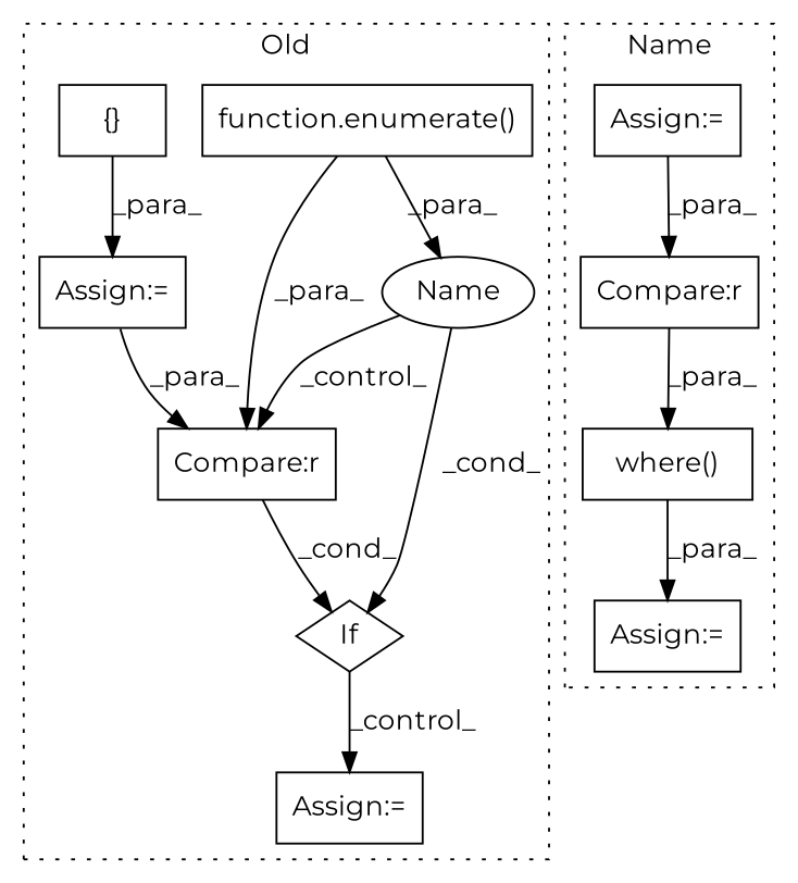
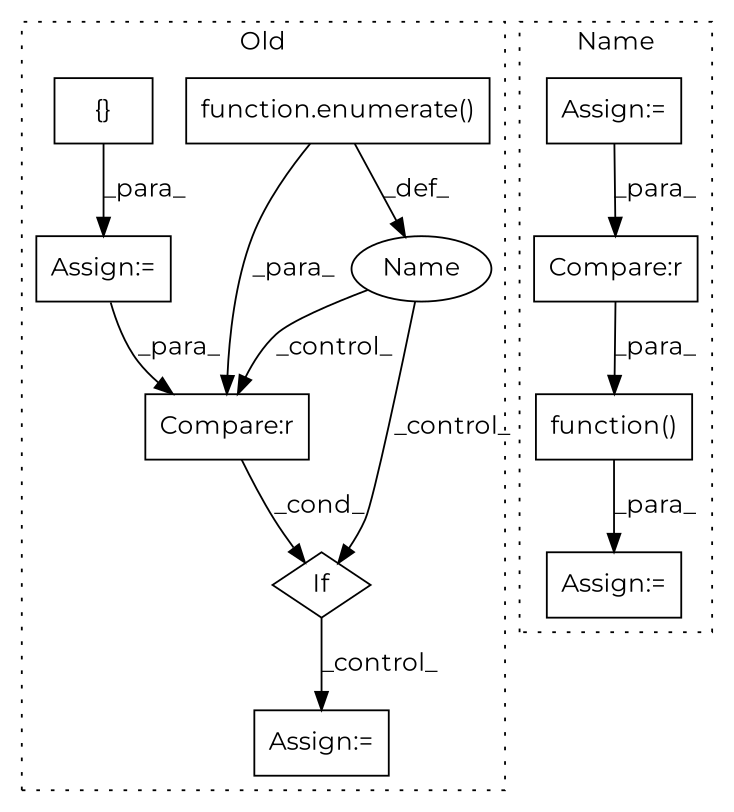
  digraph {
    fontname=Montserrat
    node [a=68 fontname=Montserrat l=3 shape=box]
    edge [fontname=Montserrat]
    n1 [a=75 l="10,1" label="function.enumerate()" s="26062,26075"]
    n2 [a=96 label=If s=26213 shape=diamond]
    n3 [label="Assign:=" s=24572]
    n4 [a=87 l=1 label=Name s=26057 shape=ellipse]
    n5 [label="Assign:=" s=26418]
    n6 [a=59 l="1,0" label="{}" s="24575,24578"]
    n7 [a=40 l=7 label="Compare:r" s=26216]
-   n8 [a=75 l="12,1" label="where()" s="26143,26200"]
+   n8 [a=75 l="12,1" label="function()" s="26143,26200"]
    n9 [label="Assign:=" s=25605]
    n10 [label="Assign:=" s=26140]
    n11 [a=40 l=18 label="Compare:r" s=26155]
    subgraph cluster_1 {
      label=Old
      style=dotted
      n1
      n2
      n3
      n4
      n5
      n6
      n7
    }
    subgraph cluster_2 {
      label=Name
      style=dotted
      n8
      n9
      n10
      n11
    }
-   n1 -> n4 [label=_para_]
+   n1 -> n4 [label=_def_]
    n1 -> n7 [label=_para_]
    n2 -> n5 [label=_control_]
    n3 -> n7 [label=_para_]
-   n4 -> n2 [label=_cond_]
+   n4 -> n2 [label=_control_]
    n4 -> n7 [label=_control_]
    n6 -> n3 [label=_para_]
    n7 -> n2 [label=_cond_]
    n8 -> n10 [label=_para_]
    n9 -> n11 [label=_para_]
    n11 -> n8 [label=_para_]
  }
